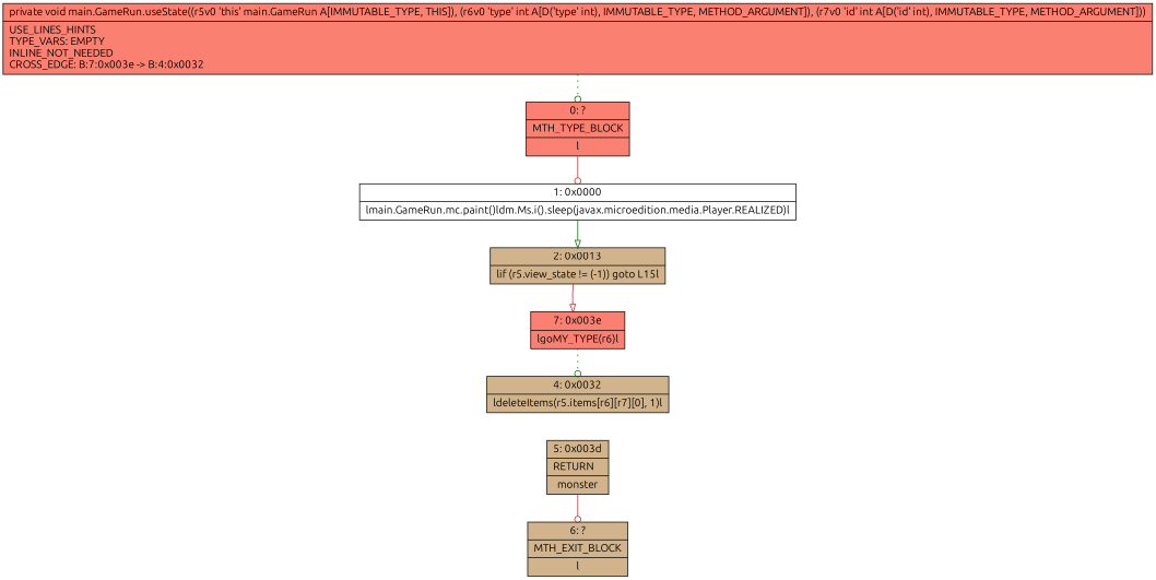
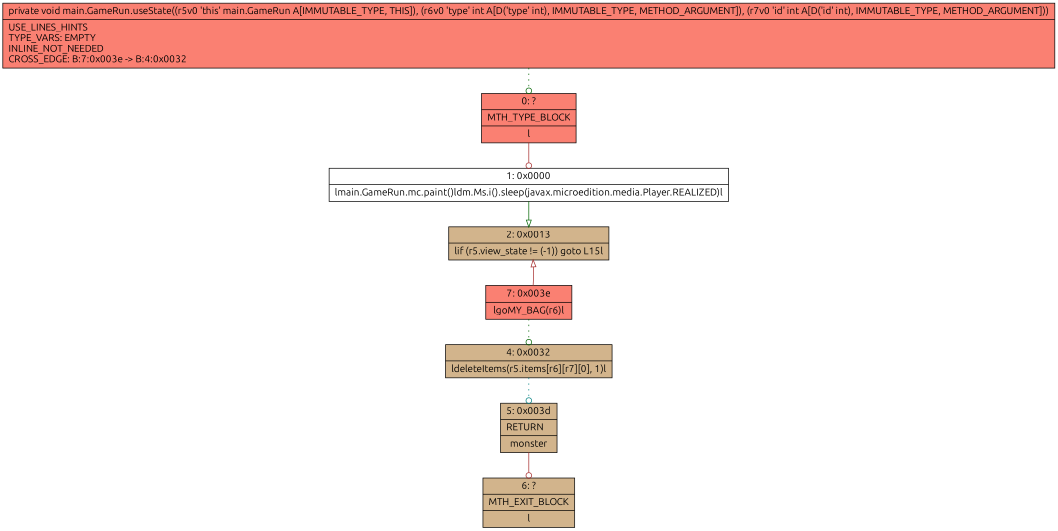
  digraph {
    fontname=Ubuntu
    node [fillcolor=tan fontname=Ubuntu shape=record style=filled]
    edge [arrowhead=odot color=brown fontname=Ubuntu style=solid]
    n1 [fillcolor=salmon label="{0\:\ ?|MTH_TYPE_BLOCK\l|l}"]
    n2 [fillcolor=white label="{1\:\ 0x0000|lmain.GameRun.mc.paint()ldm.Ms.i().sleep(javax.microedition.media.Player.REALIZED)l}"]
    n3 [label="{2\:\ 0x0013|lif (r5.view_state != (\-1)) goto L15l}"]
-   n4 [fillcolor=salmon label="{7\:\ 0x003e|lgoMY_TYPE(r6)l}"]
+   n4 [fillcolor=salmon label="{7\:\ 0x003e|lgoMY_BAG(r6)l}"]
    n5 [label="{4\:\ 0x0032|ldeleteItems(r5.items[r6][r7][0], 1)l}"]
    n6 [label="{5\:\ 0x003d|RETURN\l|monster}"]
    n7 [label="{6\:\ ?|MTH_EXIT_BLOCK\l|l}"]
    n8 [fillcolor=salmon label="{private void main.GameRun.useState((r5v0 'this' main.GameRun A[IMMUTABLE_TYPE, THIS]), (r6v0 'type' int A[D('type' int), IMMUTABLE_TYPE, METHOD_ARGUMENT]), (r7v0 'id' int A[D('id' int), IMMUTABLE_TYPE, METHOD_ARGUMENT]))  | USE_LINES_HINTS\lTYPE_VARS: EMPTY\lINLINE_NOT_NEEDED\lCROSS_EDGE: B:7:0x003e \-\> B:4:0x0032\l}"]
    n1 -> n2
    n2 -> n3 [arrowhead=onormal color=darkgreen]
-   n3 -> n4 [arrowhead=onormal]
+   n4 -> n3 [arrowhead=onormal]
    n4 -> n5 [color=darkgreen style=dotted]
+   n5 -> n6 [color=teal style=dotted]
    n6 -> n7
    n8 -> n1 [color=darkgreen style=dotted]
  }
